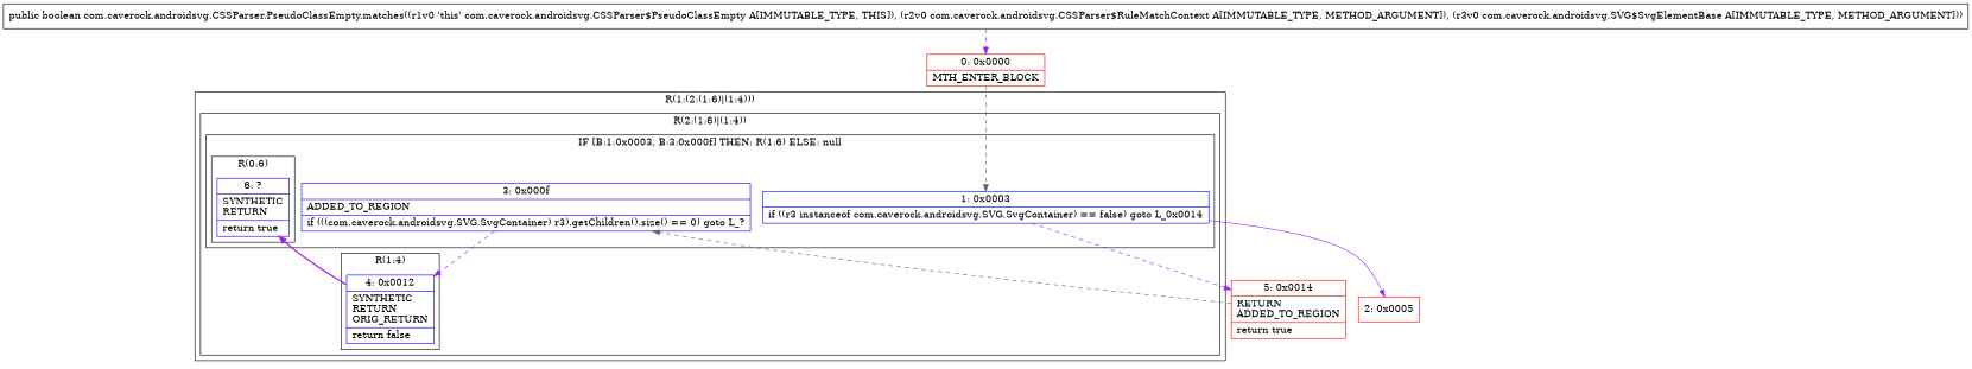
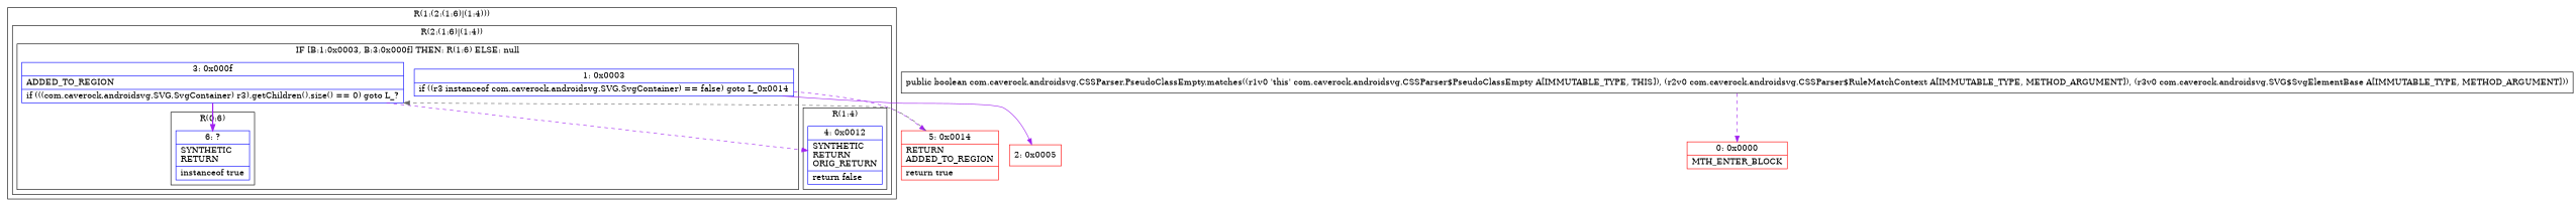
  digraph {
    node [color=blue shape=record]
    edge [color=purple style=dashed]
-   n1 [label="{6\:\ ?|SYNTHETIC\lRETURN\l|return true\l}"]
+   n1 [label="{6\:\ ?|SYNTHETIC\lRETURN\l|instanceof true\l}"]
    n2 [label="{1\:\ 0x0003|if ((r3 instanceof com.caverock.androidsvg.SVG.SvgContainer) == false) goto L_0x0014\l}"]
    n3 [label="{3\:\ 0x000f|ADDED_TO_REGION\l|if (((com.caverock.androidsvg.SVG.SvgContainer) r3).getChildren().size() == 0) goto L_?\l}"]
    n4 [label="{4\:\ 0x0012|SYNTHETIC\lRETURN\lORIG_RETURN\l|return false\l}"]
    n5 [color=red label="{2\:\ 0x0005}"]
    n6 [color=red label="{5\:\ 0x0014|RETURN\lADDED_TO_REGION\l|return true\l}"]
    n7 [color=red label="{0\:\ 0x0000|MTH_ENTER_BLOCK\l}"]
    n8 [label="{public boolean com.caverock.androidsvg.CSSParser.PseudoClassEmpty.matches((r1v0 'this' com.caverock.androidsvg.CSSParser$PseudoClassEmpty A[IMMUTABLE_TYPE, THIS]), (r2v0 com.caverock.androidsvg.CSSParser$RuleMatchContext A[IMMUTABLE_TYPE, METHOD_ARGUMENT]), (r3v0 com.caverock.androidsvg.SVG$SvgElementBase A[IMMUTABLE_TYPE, METHOD_ARGUMENT])) }" color=""]
    subgraph cluster_1 {
      label="R(1:(2:(1:6)|(1:4)))"
      subgraph cluster_2 {
        label="R(2:(1:6)|(1:4))"
        subgraph cluster_3 {
          label="IF [B:1:0x0003, B:3:0x000f] THEN: R(1:6) ELSE: null"
          n2
          n3
          subgraph cluster_4 {
            label="R(0:6)"
            n1
          }
        }
        subgraph cluster_5 {
          label="R(1:4)"
          n4
        }
      }
    }
    n2 -> n5 [style=solid]
    n2 -> n6
-   n4 -> n1 [style=bold]
+   n3 -> n1 [style=bold]
    n3 -> n4
    n6 -> n3 [color=gray40]
-   n7 -> n2 [color=gray40]
    n8 -> n7
  }
